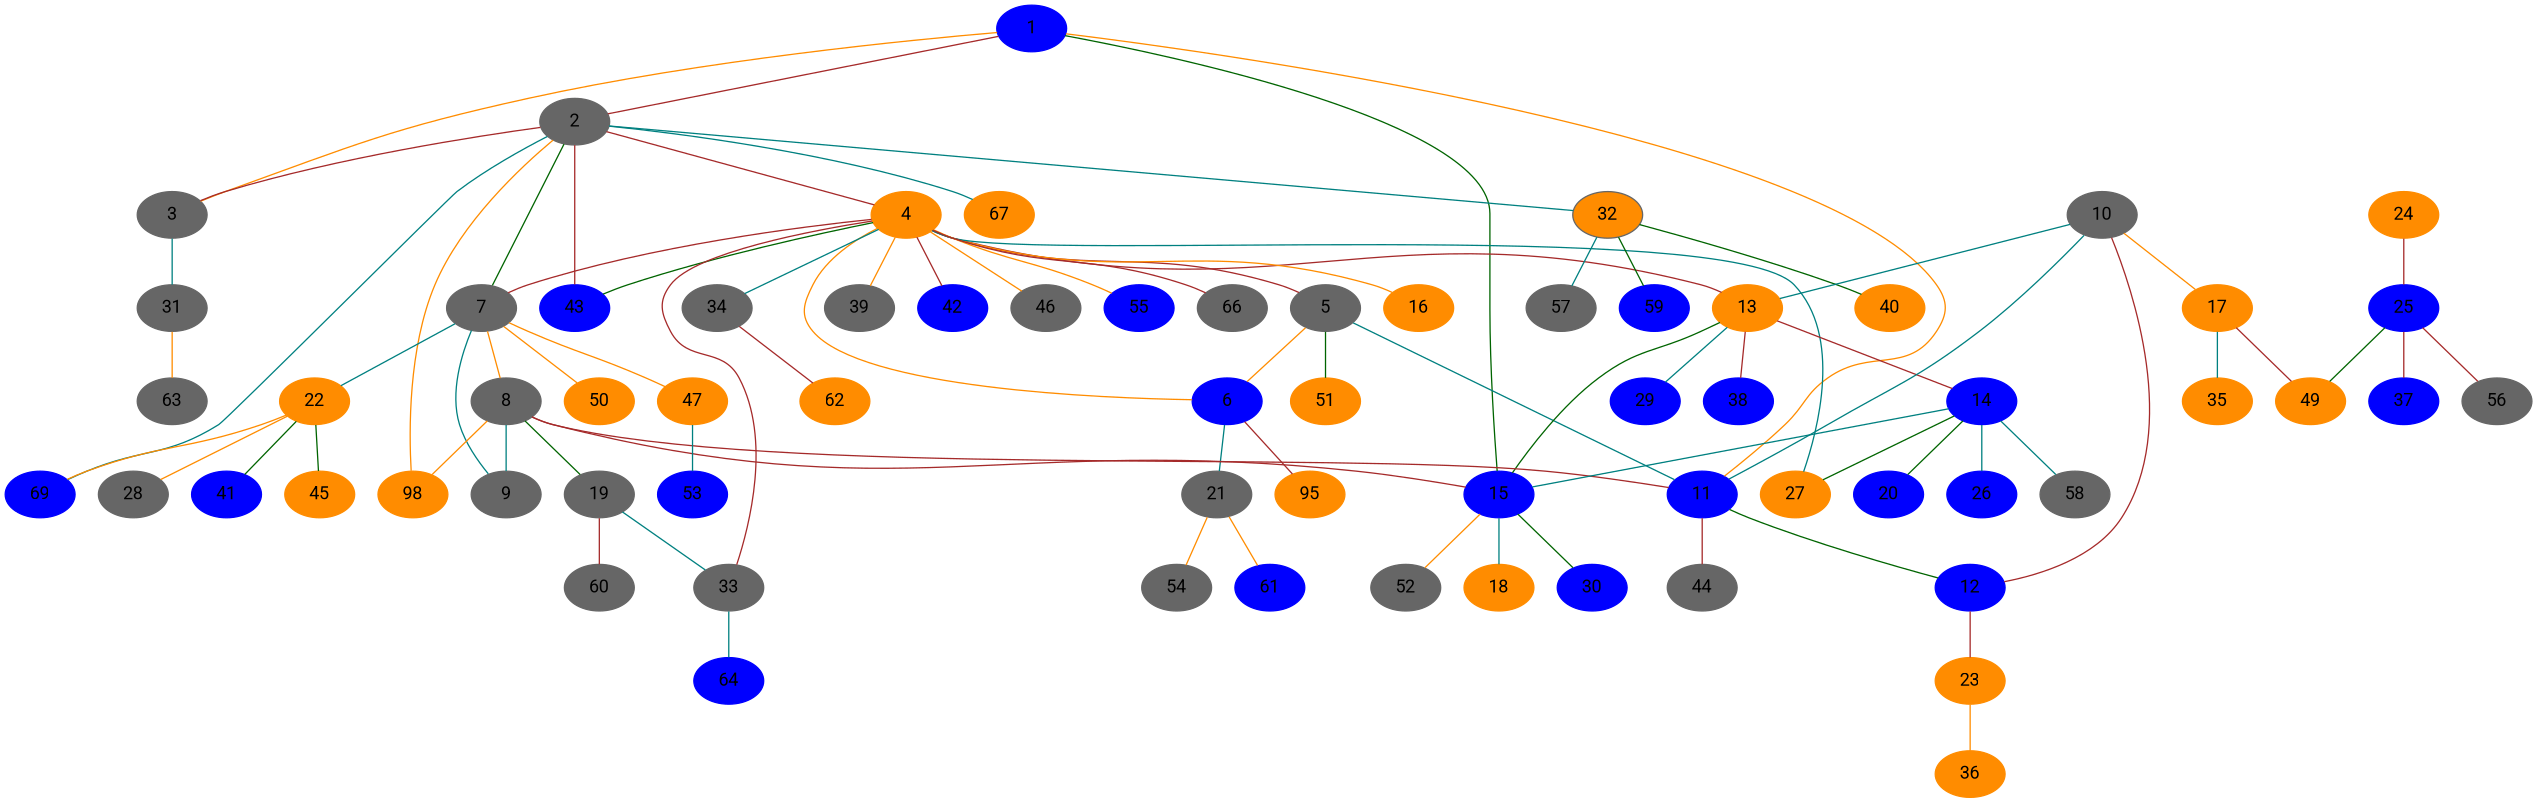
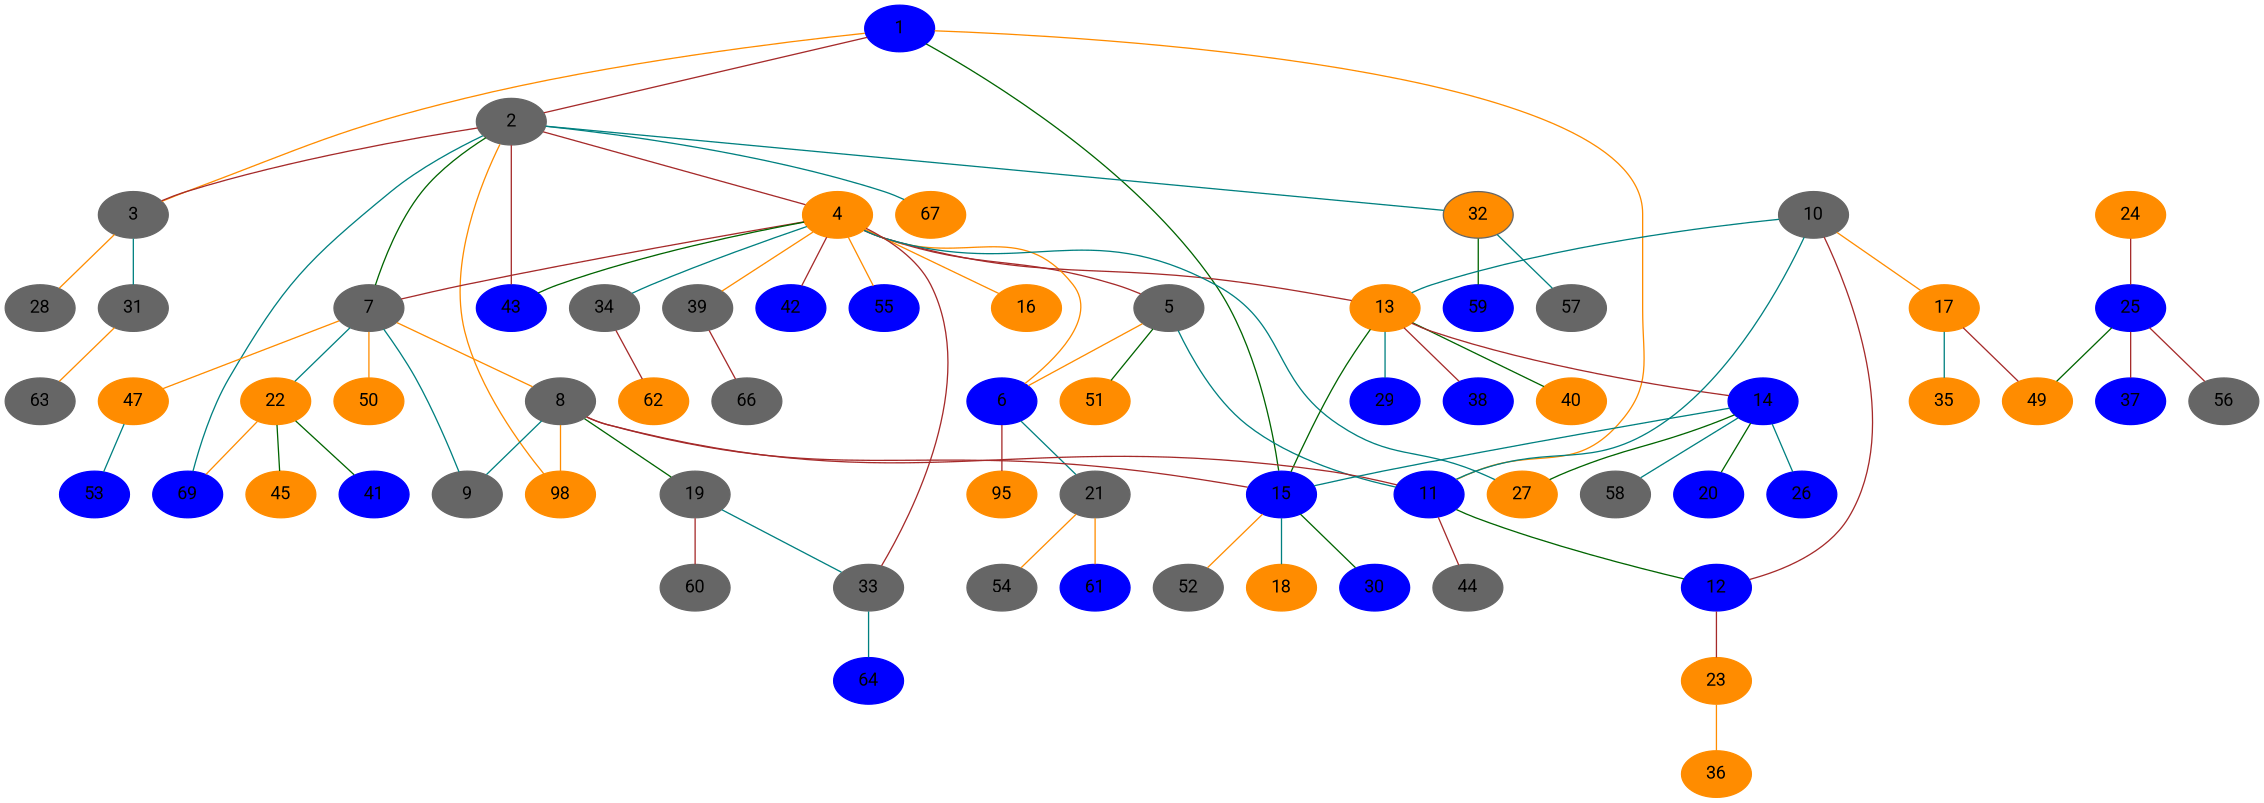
  graph {
    fontname=Roboto
    node [color=gray40 fontname=Roboto style=filled]
    edge [color=brown fontname=Roboto]
    1 [color=blue]
    2
    3
    11 [color=blue]
    15 [color=blue]
    4 [color=darkorange]
    7
    32 [fillcolor=darkorange]
    43 [color=blue]
    67 [color=darkorange]
    n11 [color=darkorange label=98]
    69 [color=blue]
    28
    31
    12 [color=blue]
    44
    18 [color=darkorange]
    30 [color=blue]
    52
    5
    6 [color=blue]
    13 [color=darkorange]
    16 [color=darkorange]
    27 [color=darkorange]
    33
    34
    39
    42 [color=blue]
-   46
    55 [color=blue]
    66
    8
    9
    22 [color=darkorange]
    47 [color=darkorange]
    50 [color=darkorange]
    40 [color=darkorange]
    57
    59 [color=blue]
    63
    51 [color=darkorange]
    21
    n43 [color=darkorange label=95]
    14 [color=blue]
    29 [color=blue]
    38 [color=blue]
    64 [color=blue]
    62 [color=darkorange]
    54
    61 [color=blue]
    19
    41 [color=blue]
    45 [color=darkorange]
    53 [color=blue]
    60
    10
    17 [color=darkorange]
    23 [color=darkorange]
    35 [color=darkorange]
    49 [color=darkorange]
    36 [color=darkorange]
    20 [color=blue]
    26 [color=blue]
    58
    24 [color=darkorange]
    25 [color=blue]
    37 [color=blue]
    56
    1 -- 2
    1 -- 3 [color=darkorange]
    1 -- 11 [color=darkorange]
    1 -- 15 [color=darkgreen]
    2 -- 3
    2 -- 4
    2 -- 7 [color=darkgreen]
    2 -- 32 [color=teal]
    2 -- 43
    2 -- 67 [color=teal]
    2 -- n11 [color=darkorange]
    2 -- 69 [color=teal]
-   22 -- 28 [color=darkorange]
+   3 -- 28 [color=darkorange]
    3 -- 31 [color=teal]
    11 -- 12 [color=darkgreen]
    11 -- 44
    15 -- 18 [color=teal]
    15 -- 30 [color=darkgreen]
    15 -- 52 [color=darkorange]
    4 -- 7
    4 -- 43 [color=darkgreen]
    4 -- 5
    4 -- 6 [color=darkorange]
    4 -- 13
    4 -- 16 [color=darkorange]
    4 -- 27 [color=teal]
    4 -- 33
    4 -- 34 [color=teal]
    4 -- 39 [color=darkorange]
    4 -- 42
-   4 -- 46 [color=darkorange]
    4 -- 55 [color=darkorange]
-   4 -- 66
+   39 -- 66
    7 -- 8 [color=darkorange]
    7 -- 9 [color=teal]
    7 -- 22 [color=teal]
    7 -- 47 [color=darkorange]
    7 -- 50 [color=darkorange]
-   32 -- 40 [color=darkgreen]
+   13 -- 40 [color=darkgreen]
    32 -- 57 [color=teal]
    32 -- 59 [color=darkgreen]
    31 -- 63 [color=darkorange]
    12 -- 23
    5 -- 11 [color=teal]
    5 -- 6 [color=darkorange]
    5 -- 51 [color=darkgreen]
    6 -- 21 [color=teal]
    6 -- n43
    13 -- 15 [color=darkgreen]
    13 -- 14
    13 -- 29 [color=teal]
    13 -- 38
    33 -- 64 [color=teal]
    34 -- 62
    8 -- 11
    8 -- 15
    8 -- n11 [color=darkorange]
    8 -- 9 [color=teal]
    8 -- 19 [color=darkgreen]
    22 -- 69 [color=darkorange]
    22 -- 41 [color=darkgreen]
    22 -- 45 [color=darkgreen]
    47 -- 53 [color=teal]
    21 -- 54 [color=darkorange]
    21 -- 61 [color=darkorange]
    14 -- 15 [color=teal]
    14 -- 27 [color=darkgreen]
    14 -- 20 [color=darkgreen]
    14 -- 26 [color=teal]
    14 -- 58 [color=teal]
    19 -- 33 [color=teal]
    19 -- 60
    10 -- 11 [color=teal]
    10 -- 12
    10 -- 13 [color=teal]
    10 -- 17 [color=darkorange]
    17 -- 35 [color=teal]
    17 -- 49
    23 -- 36 [color=darkorange]
    24 -- 25
    25 -- 49 [color=darkgreen]
    25 -- 37
    25 -- 56
  }
